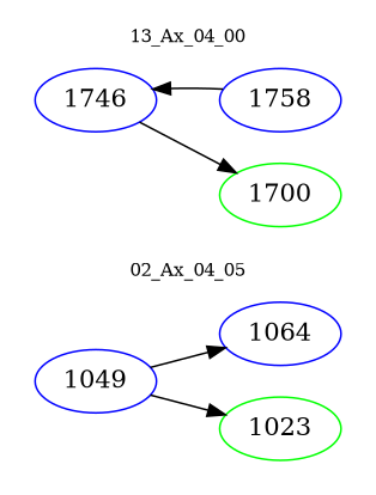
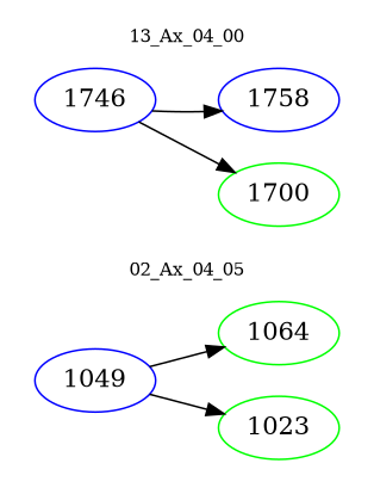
  digraph {
    fontname="DejaVu Serif"
    rankdir=LR
    node [color=blue fontname="DejaVu Serif"]
    edge [color=black fontname="DejaVu Serif"]
    n1 [label=1049]
    n2 [color=green label=1023]
-   n3 [label=1064]
+   n3 [color=green label=1064]
    n4 [label=1746]
    n5 [color=green label=1700]
    n6 [label=1758]
    subgraph cluster_1 {
      color=white
      fontsize=10
      label="02_Ax_04_05"
      n1
      n2
      n3
    }
    subgraph cluster_2 {
      color=white
      fontsize=10
      label="13_Ax_04_00"
      n4
      n5
      n6
    }
    n1 -> n2
    n1 -> n3
    n4 -> n5
-   n6 -> n4
+   n4 -> n6
  }
